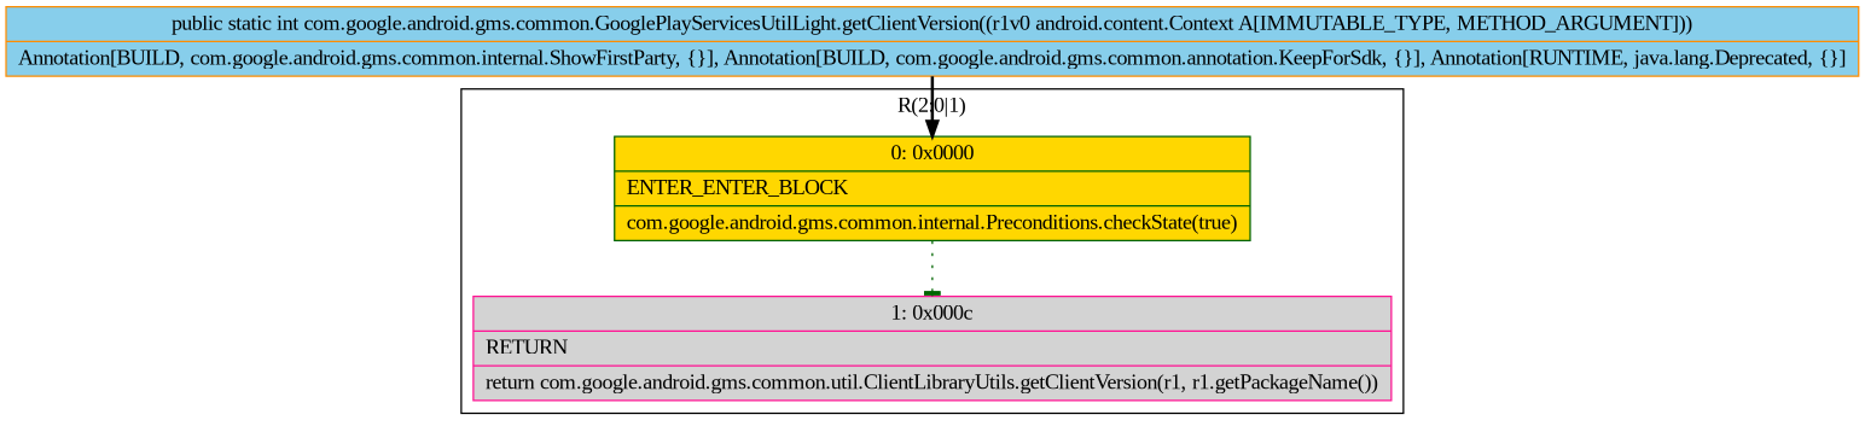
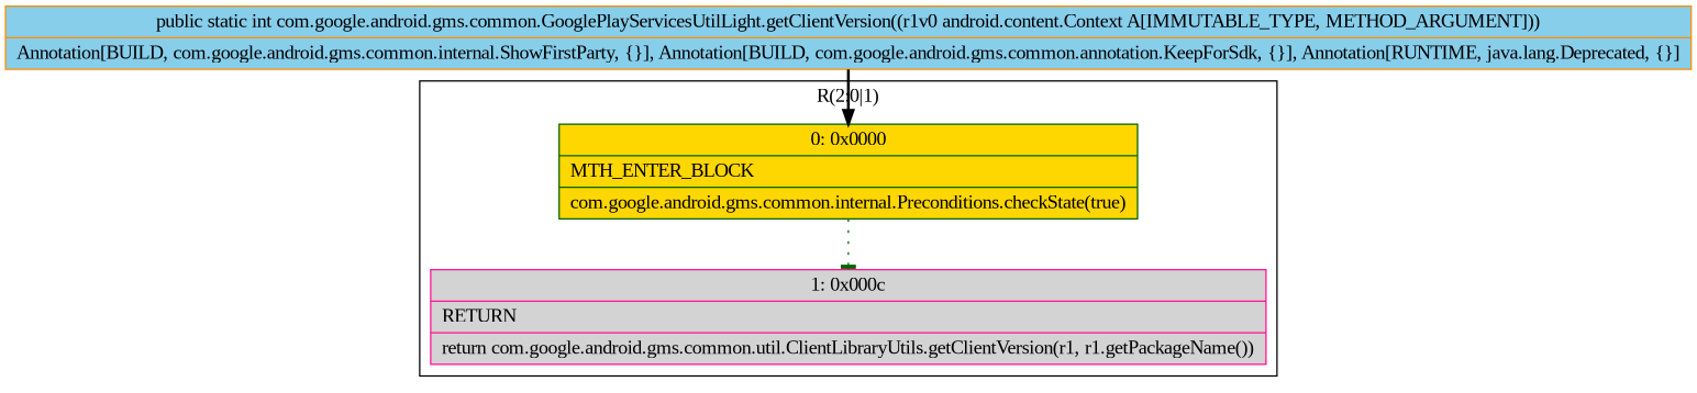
  digraph {
    fontname="Liberation Serif"
    node [shape=record style=filled fontname="Liberation Serif"]
    edge [fontname="Liberation Serif"]
-   n1 [color=darkgreen label="{0\:\ 0x0000|ENTER_ENTER_BLOCK\l|com.google.android.gms.common.internal.Preconditions.checkState(true)\l}" fillcolor=gold]
+   n1 [color=darkgreen label="{0\:\ 0x0000|MTH_ENTER_BLOCK\l|com.google.android.gms.common.internal.Preconditions.checkState(true)\l}" fillcolor=gold]
    n2 [color=deeppink label="{1\:\ 0x000c|RETURN\l|return com.google.android.gms.common.util.ClientLibraryUtils.getClientVersion(r1, r1.getPackageName())\l}" fillcolor=lightgrey]
    n3 [label="{public static int com.google.android.gms.common.GooglePlayServicesUtilLight.getClientVersion((r1v0 android.content.Context A[IMMUTABLE_TYPE, METHOD_ARGUMENT]))  | Annotation[BUILD, com.google.android.gms.common.internal.ShowFirstParty, \{\}], Annotation[BUILD, com.google.android.gms.common.annotation.KeepForSdk, \{\}], Annotation[RUNTIME, java.lang.Deprecated, \{\}]\l}" fillcolor=skyblue color=darkorange]
    subgraph cluster_1 {
      label="R(2:0|1)"
      n1
      n2
    }
    n1 -> n2 [color=darkgreen style=dotted arrowhead=tee]
    n3 -> n1 [color=black style=bold arrowhead=normal]
  }
